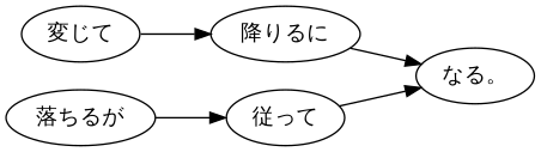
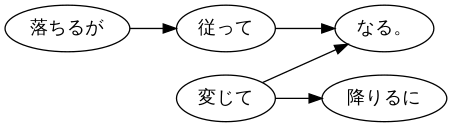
  digraph {
    fontname=Nunito
    rankdir=LR
    node [fontname=Nunito]
    edge [fontname=Nunito]
    n1 [label="従って"]
    n2 [label="なる。"]
    n3 [label="落ちるが"]
    n4 [label="変じて"]
    n5 [label="降りるに"]
    n1 -> n2
    n3 -> n1
    n4 -> n5
-   n5 -> n2
+   n4 -> n2
  }
